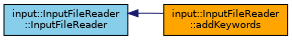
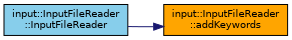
  digraph {
    rankdir=RL
    fontname="DejaVu Sans"
    node [color=black fontname="DejaVu Sans" fontsize=10 shape=record style=filled]
    n1 [fillcolor=orange fontcolor=black height=0.2 label="input::InputFileReader\l::addKeywords" width=0.4]
    n2 [fillcolor=skyblue height=0.2 label="input::InputFileReader\l::InputFileReader" width=0.4]
-   n2 -> n1 [color=midnightblue dir=back fontname="DejaVu Sans" fontsize=10 labelfontname=Helvetica labelfontsize=10 style=solid]
+   n1 -> n2 [color=midnightblue dir=back fontname="DejaVu Sans" fontsize=10 labelfontname=Helvetica labelfontsize=10 style=solid]
  }
